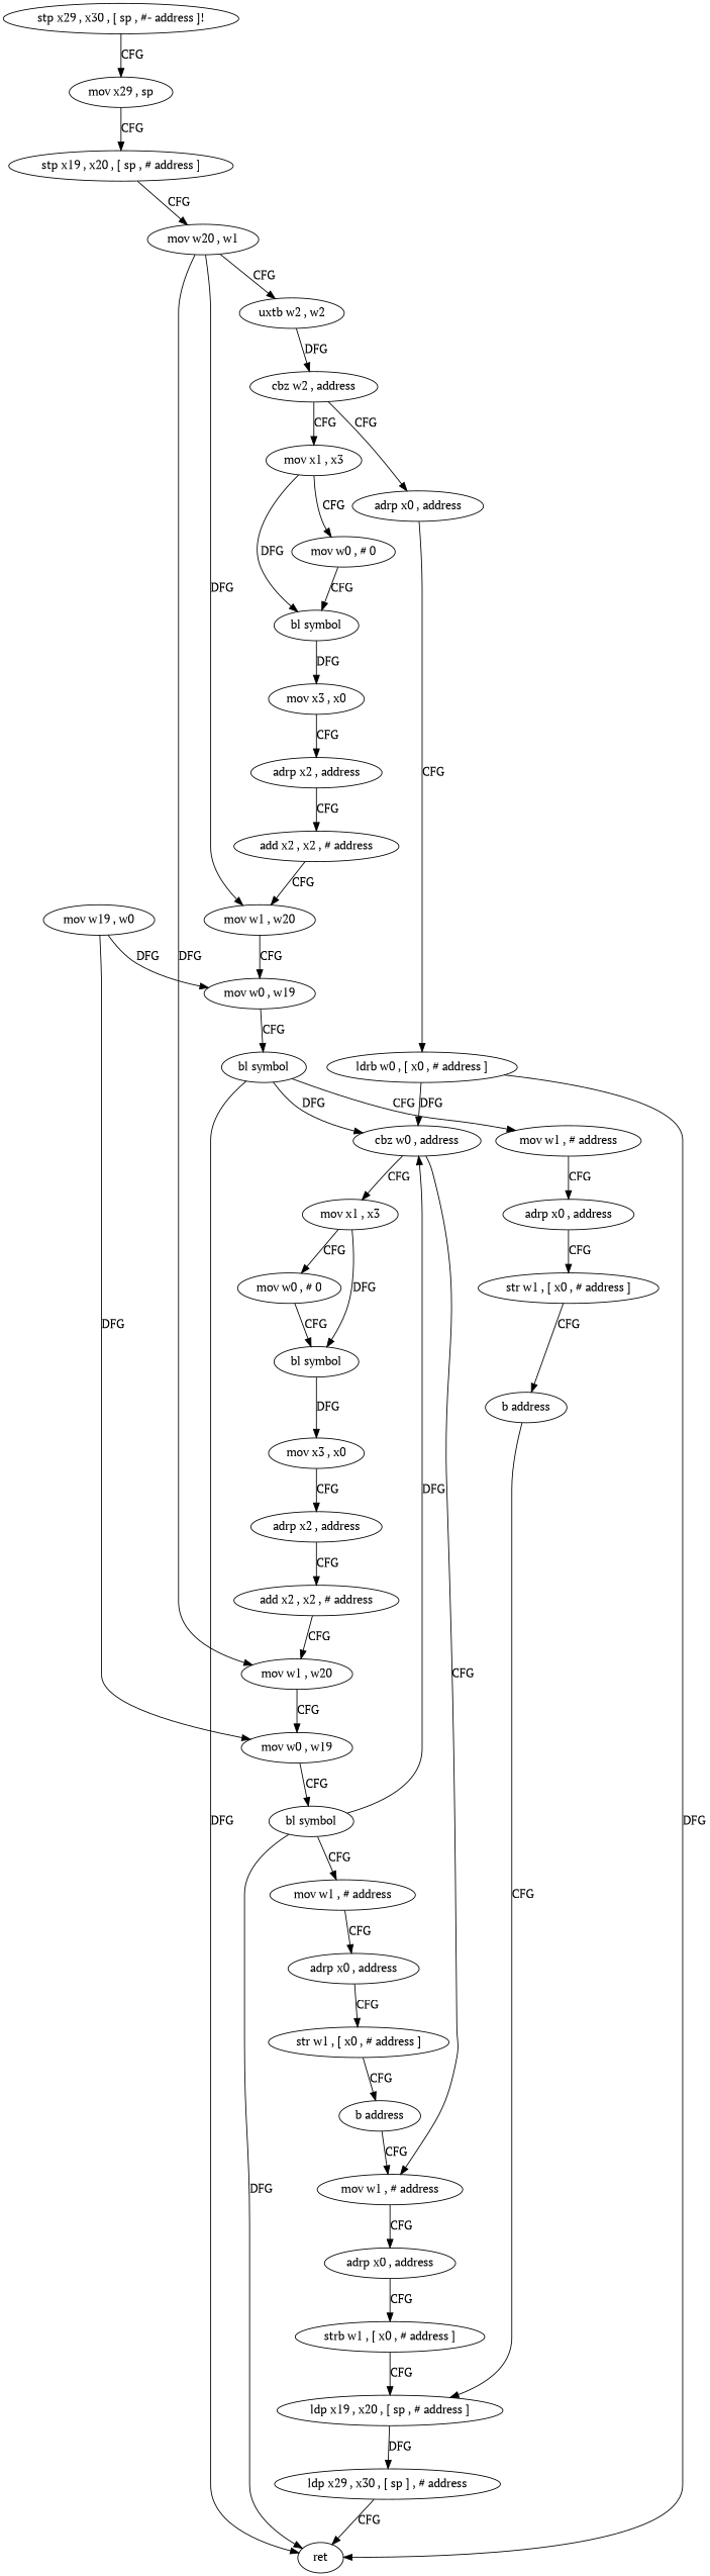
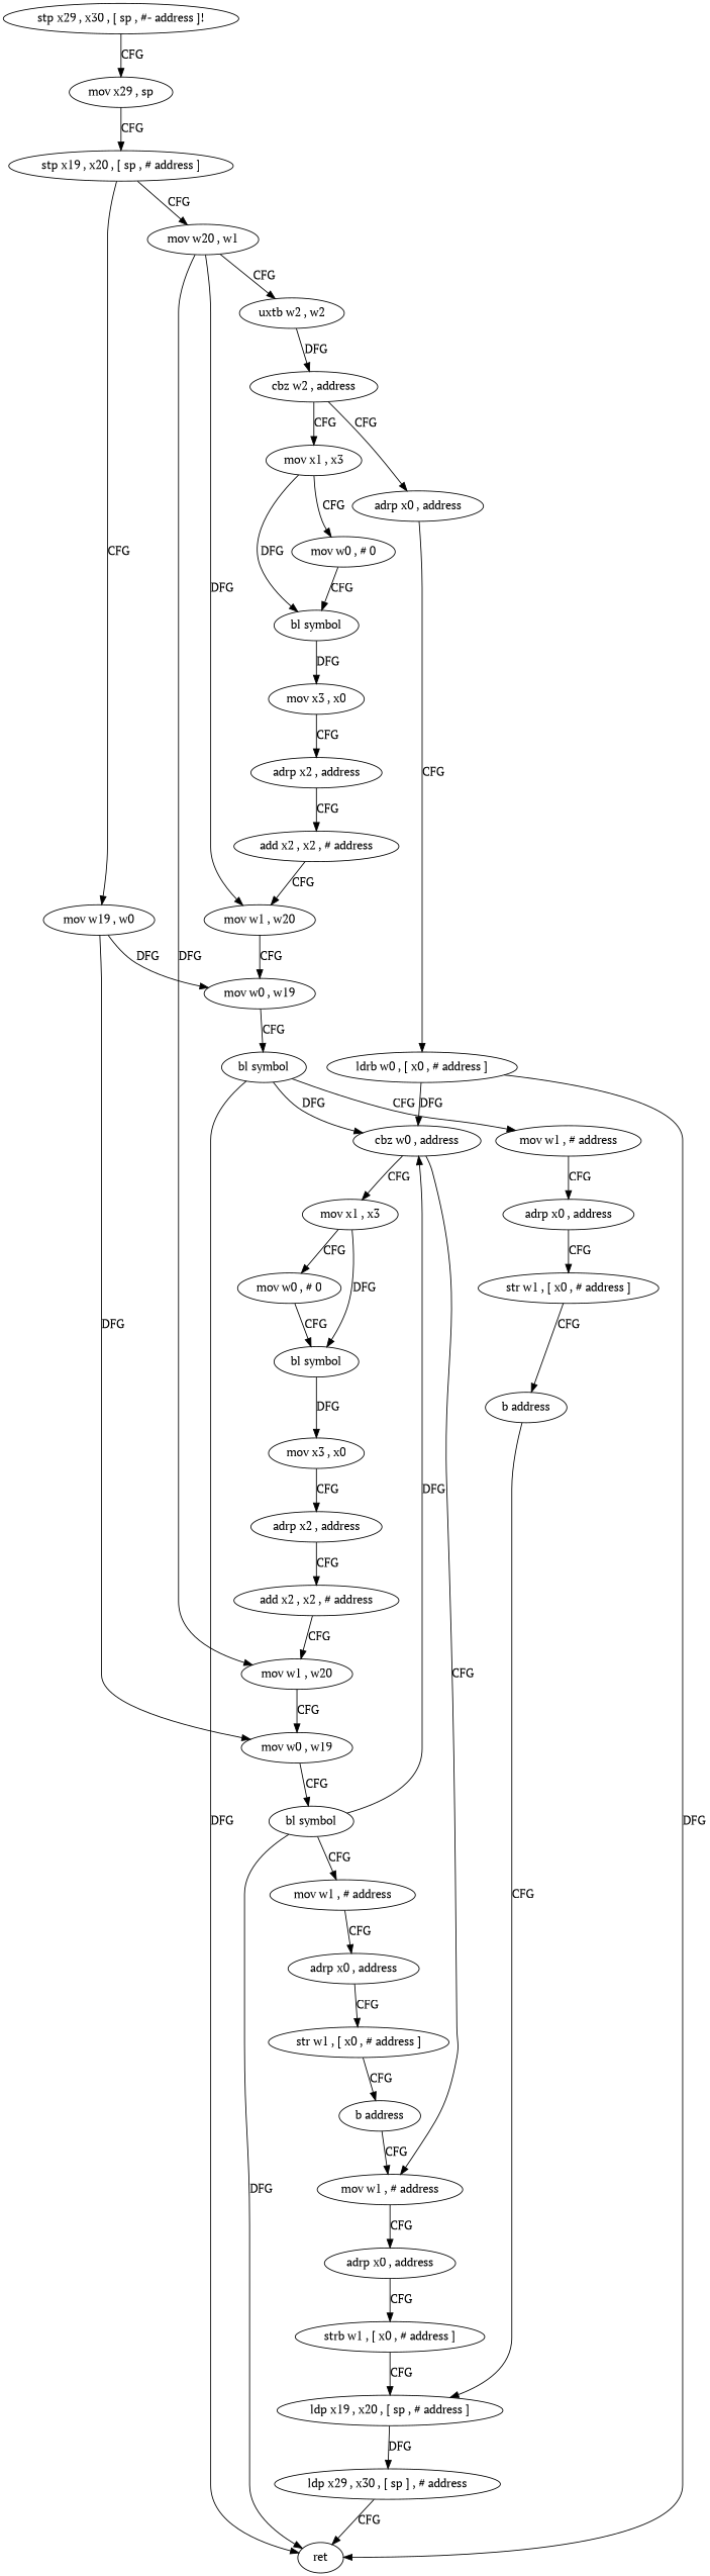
  digraph {
    fontname="PT Serif"
    node [fontname="PT Serif"]
    edge [fontname="PT Serif"]
    n1 [label="stp x29 , x30 , [ sp , #- address ]!"]
    n2 [label="mov x29 , sp"]
    n3 [label="stp x19 , x20 , [ sp , # address ]"]
    n4 [label="mov w19 , w0"]
    n5 [label="mov w20 , w1"]
    n6 [label="mov w0 , w19"]
    n7 [label="mov w0 , w19"]
    n8 [label="uxtb w2 , w2"]
    n9 [label="mov w1 , w20"]
    n10 [label="mov w1 , w20"]
    n11 [label="bl symbol"]
    n12 [label="bl symbol"]
    n13 [label="cbz w2 , address"]
    n14 [label="mov x1 , x3"]
    n15 [label="adrp x0 , address"]
    n16 [label="mov w0 , # 0"]
    n17 [label="bl symbol"]
    n18 [label="ldrb w0 , [ x0 , # address ]"]
    n19 [label="mov x3 , x0"]
    n20 [label="cbz w0 , address"]
    n21 [label=ret]
    n22 [label="adrp x2 , address"]
    n23 [label="add x2 , x2 , # address"]
    n24 [label="mov w1 , # address"]
    n25 [label="adrp x0 , address"]
    n26 [label="mov x1 , x3"]
    n27 [label="mov w1 , # address"]
    n28 [label="str w1 , [ x0 , # address ]"]
    n29 [label="b address"]
    n30 [label="ldp x19 , x20 , [ sp , # address ]"]
    n31 [label="ldp x29 , x30 , [ sp ] , # address"]
    n32 [label="mov w0 , # 0"]
    n33 [label="bl symbol"]
    n34 [label="adrp x0 , address"]
    n35 [label="mov x3 , x0"]
    n36 [label="strb w1 , [ x0 , # address ]"]
    n37 [label="adrp x2 , address"]
    n38 [label="add x2 , x2 , # address"]
    n39 [label="mov w1 , # address"]
    n40 [label="adrp x0 , address"]
    n41 [label="str w1 , [ x0 , # address ]"]
    n42 [label="b address"]
    n1 -> n2 [label=CFG]
    n2 -> n3 [label=CFG]
+   n3 -> n4 [label=CFG]
    n3 -> n5 [label=CFG]
    n4 -> n6 [label=DFG]
    n4 -> n7 [label=DFG]
    n5 -> n8 [label=CFG]
    n5 -> n9 [label=DFG]
    n5 -> n10 [label=DFG]
    n6 -> n11 [label=CFG]
    n7 -> n12 [label=CFG]
    n8 -> n13 [label=DFG]
    n9 -> n6 [label=CFG]
    n10 -> n7 [label=CFG]
    n11 -> n20 [label=DFG]
    n11 -> n21 [label=DFG]
    n11 -> n24 [label=CFG]
    n12 -> n20 [label=DFG]
    n12 -> n21 [label=DFG]
    n12 -> n39 [label=CFG]
    n13 -> n14 [label=CFG]
    n13 -> n15 [label=CFG]
    n14 -> n16 [label=CFG]
    n14 -> n17 [label=DFG]
    n15 -> n18 [label=CFG]
    n16 -> n17 [label=CFG]
    n17 -> n19 [label=DFG]
    n18 -> n20 [label=DFG]
    n18 -> n21 [label=DFG]
    n19 -> n22 [label=CFG]
    n20 -> n26 [label=CFG]
    n20 -> n27 [label=CFG]
    n22 -> n23 [label=CFG]
    n23 -> n9 [label=CFG]
    n24 -> n25 [label=CFG]
    n25 -> n28 [label=CFG]
    n26 -> n32 [label=CFG]
    n26 -> n33 [label=DFG]
    n27 -> n34 [label=CFG]
    n28 -> n29 [label=CFG]
    n29 -> n30 [label=CFG]
    n30 -> n31 [label=DFG]
    n31 -> n21 [label=CFG]
    n32 -> n33 [label=CFG]
    n33 -> n35 [label=DFG]
    n34 -> n36 [label=CFG]
    n35 -> n37 [label=CFG]
    n36 -> n30 [label=CFG]
    n37 -> n38 [label=CFG]
    n38 -> n10 [label=CFG]
    n39 -> n40 [label=CFG]
    n40 -> n41 [label=CFG]
    n41 -> n42 [label=CFG]
    n42 -> n27 [label=CFG]
  }
